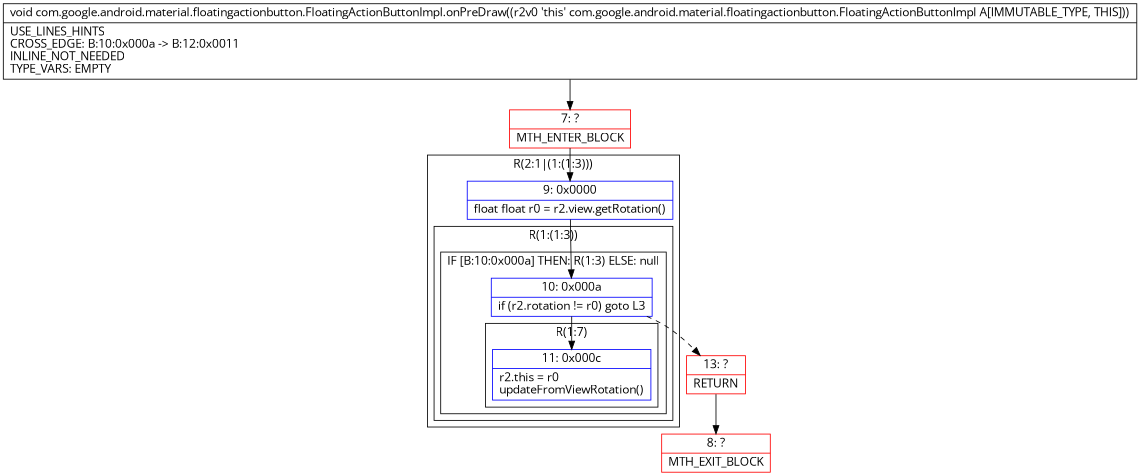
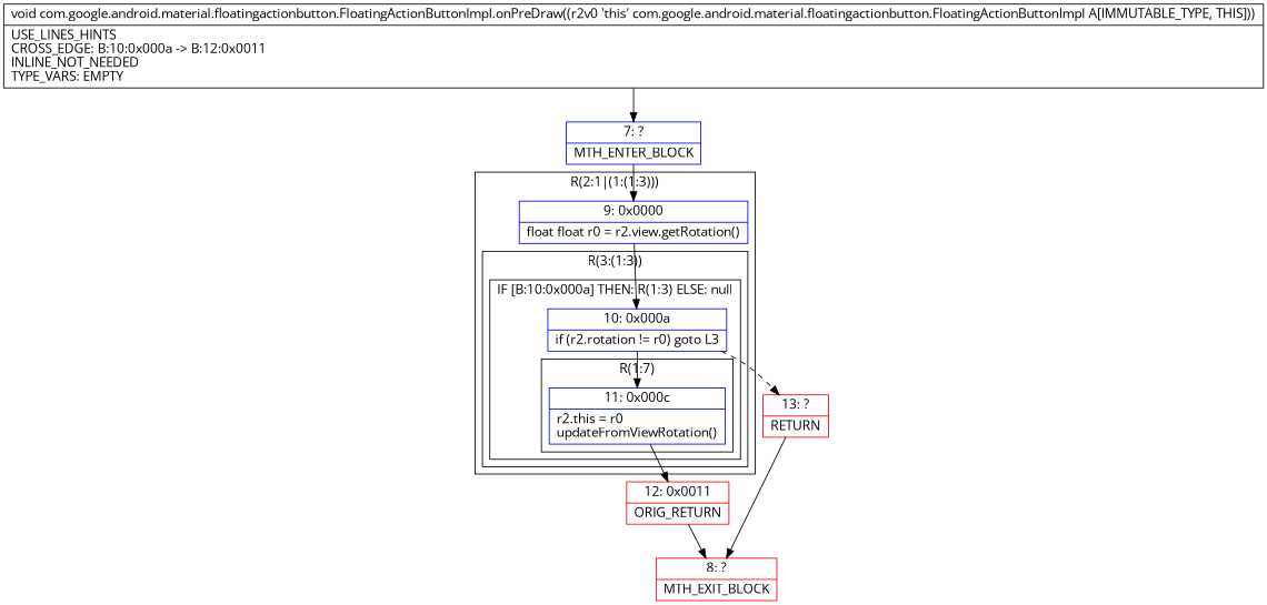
  digraph {
    fontname="Open Sans"
    node [color=red fontname="Open Sans" shape=record]
    edge [fontname="Open Sans"]
    n1 [color=blue label="{11\:\ 0x000c|r2.this = r0\lupdateFromViewRotation()\l}"]
    n2 [color=blue label="{10\:\ 0x000a|if (r2.rotation != r0) goto L3\l}"]
    n3 [color=blue label="{9\:\ 0x0000|float float r0 = r2.view.getRotation()\l}"]
+   n4 [label="{12\:\ 0x0011|ORIG_RETURN\l}"]
    n5 [label="{13\:\ ?|RETURN\l}"]
    n6 [label="{8\:\ ?|MTH_EXIT_BLOCK\l}"]
-   n7 [label="{7\:\ ?|MTH_ENTER_BLOCK\l}"]
+   n7 [color=blue label="{7\:\ ?|MTH_ENTER_BLOCK\l}"]
    n8 [label="{void com.google.android.material.floatingactionbutton.FloatingActionButtonImpl.onPreDraw((r2v0 'this' com.google.android.material.floatingactionbutton.FloatingActionButtonImpl A[IMMUTABLE_TYPE, THIS]))  | USE_LINES_HINTS\lCROSS_EDGE: B:10:0x000a \-\> B:12:0x0011\lINLINE_NOT_NEEDED\lTYPE_VARS: EMPTY\l}" color=""]
    subgraph cluster_1 {
      label="R(2:1|(1:(1:3)))"
      n3
      subgraph cluster_2 {
-       label="R(1:(1:3))"
+       label="R(3:(1:3))"
        subgraph cluster_3 {
          label="IF [B:10:0x000a] THEN: R(1:3) ELSE: null"
          n2
          subgraph cluster_4 {
            label="R(1:7)"
            n1
          }
        }
      }
    }
+   n1 -> n4
    n2 -> n1
    n2 -> n5 [style=dashed]
    n3 -> n2
+   n4 -> n6
    n5 -> n6
    n7 -> n3
    n8 -> n7
  }
